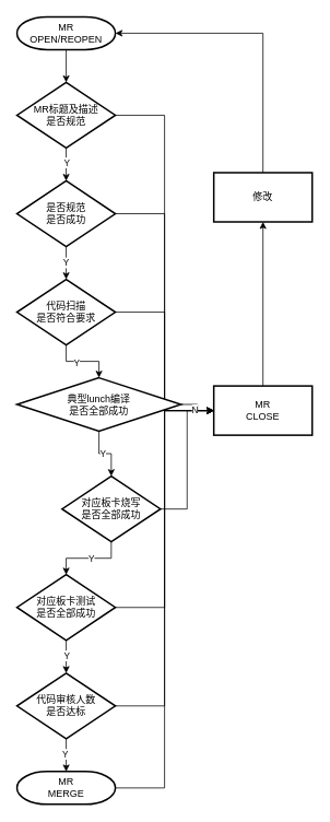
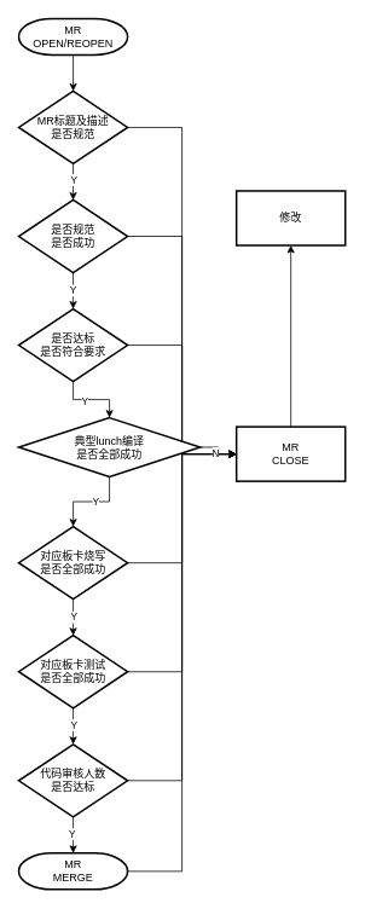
  <mxCell id="0" />
  <mxCell id="1" parent="0" />
  <mxCell id="2" value="" style="edgeStyle=orthogonalEdgeStyle;rounded=0;orthogonalLoop=1;jettySize=auto;html=1;" edge="1" parent="1" source="3" target="7"><mxGeometry relative="1" as="geometry" /></mxCell>
  <mxCell id="3" value="MR&lt;div&gt;OPEN/REOPEN&lt;/div&gt;" style="strokeWidth=2;html=1;shape=mxgraph.flowchart.terminator;whiteSpace=wrap;" vertex="1" parent="1"><mxGeometry x="20" y="20" width="120" height="40" as="geometry" /></mxCell>
  <mxCell id="4" value="" style="edgeStyle=orthogonalEdgeStyle;rounded=0;orthogonalLoop=1;jettySize=auto;html=1;" edge="1" parent="1" source="7" target="11"><mxGeometry relative="1" as="geometry" /></mxCell>
  <mxCell id="5" value="Y" style="edgeLabel;html=1;align=center;verticalAlign=middle;resizable=0;points=[];" vertex="1" connectable="0" parent="4"><mxGeometry x="-0.15" relative="1" as="geometry"><mxPoint as="offset" /></mxGeometry></mxCell>
  <mxCell id="6" style="edgeStyle=orthogonalEdgeStyle;rounded=0;orthogonalLoop=1;jettySize=auto;html=1;exitX=1;exitY=0.5;exitDx=0;exitDy=0;entryX=0;entryY=0.5;entryDx=0;entryDy=0;" edge="1" parent="1" source="7" target="36"><mxGeometry relative="1" as="geometry" /></mxCell>
  <mxCell id="7" value="MR&lt;span style=&quot;background-color: initial;&quot;&gt;标题及描述&lt;/span&gt;&lt;div&gt;&lt;span style=&quot;background-color: initial;&quot;&gt;是否规范&lt;/span&gt;&lt;/div&gt;" style="rhombus;whiteSpace=wrap;html=1;strokeWidth=2;" vertex="1" parent="1"><mxGeometry x="20" y="100" width="120" height="80" as="geometry" /></mxCell>
  <mxCell id="8" value="" style="edgeStyle=orthogonalEdgeStyle;rounded=0;orthogonalLoop=1;jettySize=auto;html=1;" edge="1" parent="1" source="11" target="15"><mxGeometry relative="1" as="geometry" /></mxCell>
  <mxCell id="9" value="Y" style="edgeLabel;html=1;align=center;verticalAlign=middle;resizable=0;points=[];" vertex="1" connectable="0" parent="8"><mxGeometry x="-0.05" y="-1" relative="1" as="geometry"><mxPoint as="offset" /></mxGeometry></mxCell>
  <mxCell id="10" style="edgeStyle=orthogonalEdgeStyle;rounded=0;orthogonalLoop=1;jettySize=auto;html=1;exitX=1;exitY=0.5;exitDx=0;exitDy=0;entryX=0;entryY=0.5;entryDx=0;entryDy=0;" edge="1" parent="1" source="11" target="36"><mxGeometry relative="1" as="geometry" /></mxCell>
  <mxCell id="11" value="是否规范&lt;div&gt;是否成功&lt;/div&gt;" style="rhombus;whiteSpace=wrap;html=1;strokeWidth=2;" vertex="1" parent="1"><mxGeometry x="20" y="220" width="120" height="80" as="geometry" /></mxCell>
  <mxCell id="12" value="" style="edgeStyle=orthogonalEdgeStyle;rounded=0;orthogonalLoop=1;jettySize=auto;html=1;" edge="1" parent="1" source="15" target="19"><mxGeometry relative="1" as="geometry" /></mxCell>
  <mxCell id="13" value="Y" style="edgeLabel;html=1;align=center;verticalAlign=middle;resizable=0;points=[];" vertex="1" connectable="0" parent="12"><mxGeometry x="-0.2" y="-1" relative="1" as="geometry"><mxPoint as="offset" /></mxGeometry></mxCell>
  <mxCell id="14" style="edgeStyle=orthogonalEdgeStyle;rounded=0;orthogonalLoop=1;jettySize=auto;html=1;exitX=1;exitY=0.5;exitDx=0;exitDy=0;entryX=0;entryY=0.5;entryDx=0;entryDy=0;" edge="1" parent="1" source="15" target="36"><mxGeometry relative="1" as="geometry" /></mxCell>
- <mxCell id="15" value="代码扫描&lt;div&gt;是否符合要求&lt;/div&gt;" style="rhombus;whiteSpace=wrap;html=1;strokeWidth=2;" vertex="1" parent="1"><mxGeometry x="20" y="340" width="120" height="80" as="geometry" /></mxCell>
+ <mxCell id="15" value="是否达标&lt;div&gt;是否符合要求&lt;/div&gt;" style="rhombus;whiteSpace=wrap;html=1;strokeWidth=2;" vertex="1" parent="1"><mxGeometry x="20" y="340" width="120" height="80" as="geometry" /></mxCell>
  <mxCell id="16" value="" style="edgeStyle=orthogonalEdgeStyle;rounded=0;orthogonalLoop=1;jettySize=auto;html=1;" edge="1" parent="1" source="19" target="23"><mxGeometry relative="1" as="geometry" /></mxCell>
  <mxCell id="17" value="Y" style="edgeLabel;html=1;align=center;verticalAlign=middle;resizable=0;points=[];" vertex="1" connectable="0" parent="16"><mxGeometry x="-0.1" relative="1" as="geometry"><mxPoint as="offset" /></mxGeometry></mxCell>
  <mxCell id="18" value="" style="edgeStyle=orthogonalEdgeStyle;rounded=0;orthogonalLoop=1;jettySize=auto;html=1;" edge="1" parent="1" source="19" target="36"><mxGeometry relative="1" as="geometry" /></mxCell>
  <mxCell id="19" value="典型lunch编译&lt;div&gt;是否全部成功&lt;/div&gt;" style="rhombus;whiteSpace=wrap;html=1;strokeWidth=2;" vertex="1" parent="1"><mxGeometry x="20" y="460" width="200" height="65" as="geometry" /></mxCell>
  <mxCell id="20" value="" style="edgeStyle=orthogonalEdgeStyle;rounded=0;orthogonalLoop=1;jettySize=auto;html=1;" edge="1" parent="1" source="23" target="27"><mxGeometry relative="1" as="geometry" /></mxCell>
  <mxCell id="21" value="Y" style="edgeLabel;html=1;align=center;verticalAlign=middle;resizable=0;points=[];" vertex="1" connectable="0" parent="20"><mxGeometry x="-0.05" relative="1" as="geometry"><mxPoint as="offset" /></mxGeometry></mxCell>
  <mxCell id="22" style="edgeStyle=orthogonalEdgeStyle;rounded=0;orthogonalLoop=1;jettySize=auto;html=1;entryX=0;entryY=0.5;entryDx=0;entryDy=0;" edge="1" parent="1" source="23" target="36"><mxGeometry relative="1" as="geometry" /></mxCell>
- <mxCell id="23" value="对应板卡&lt;span style=&quot;background-color: initial;&quot;&gt;烧写&lt;/span&gt;&lt;div&gt;&lt;span style=&quot;background-color: initial;&quot;&gt;是否全部成功&lt;/span&gt;&lt;/div&gt;" style="rhombus;whiteSpace=wrap;html=1;strokeWidth=2;" vertex="1" parent="1"><mxGeometry x="75" y="580" width="120" height="80" as="geometry" /></mxCell>
+ <mxCell id="23" value="对应板卡&lt;span style=&quot;background-color: initial;&quot;&gt;烧写&lt;/span&gt;&lt;div&gt;&lt;span style=&quot;background-color: initial;&quot;&gt;是否全部成功&lt;/span&gt;&lt;/div&gt;" style="rhombus;whiteSpace=wrap;html=1;strokeWidth=2;" vertex="1" parent="1"><mxGeometry x="20" y="580" width="120" height="80" as="geometry" /></mxCell>
  <mxCell id="24" value="" style="edgeStyle=orthogonalEdgeStyle;rounded=0;orthogonalLoop=1;jettySize=auto;html=1;" edge="1" parent="1" source="27" target="31"><mxGeometry relative="1" as="geometry" /></mxCell>
  <mxCell id="25" value="Y" style="edgeLabel;html=1;align=center;verticalAlign=middle;resizable=0;points=[];" vertex="1" connectable="0" parent="24"><mxGeometry x="-0.1" y="1" relative="1" as="geometry"><mxPoint x="-1" as="offset" /></mxGeometry></mxCell>
  <mxCell id="26" style="edgeStyle=orthogonalEdgeStyle;rounded=0;orthogonalLoop=1;jettySize=auto;html=1;exitX=1;exitY=0.5;exitDx=0;exitDy=0;entryX=0;entryY=0.5;entryDx=0;entryDy=0;" edge="1" parent="1" source="27" target="36"><mxGeometry relative="1" as="geometry" /></mxCell>
  <mxCell id="27" value="对应板卡&lt;span style=&quot;background-color: initial;&quot;&gt;测试&lt;/span&gt;&lt;div&gt;&lt;span style=&quot;background-color: initial;&quot;&gt;是否全部成功&lt;/span&gt;&lt;/div&gt;" style="rhombus;whiteSpace=wrap;html=1;strokeWidth=2;" vertex="1" parent="1"><mxGeometry x="20" y="700" width="120" height="80" as="geometry" /></mxCell>
  <mxCell id="28" value="" style="edgeStyle=orthogonalEdgeStyle;rounded=0;orthogonalLoop=1;jettySize=auto;html=1;" edge="1" parent="1" source="31" target="34"><mxGeometry relative="1" as="geometry" /></mxCell>
  <mxCell id="29" value="Y" style="edgeLabel;html=1;align=center;verticalAlign=middle;resizable=0;points=[];" vertex="1" connectable="0" parent="28"><mxGeometry x="-0.1" y="-2" relative="1" as="geometry"><mxPoint as="offset" /></mxGeometry></mxCell>
  <mxCell id="30" style="edgeStyle=orthogonalEdgeStyle;rounded=0;orthogonalLoop=1;jettySize=auto;html=1;exitX=1;exitY=0.5;exitDx=0;exitDy=0;entryX=0;entryY=0.5;entryDx=0;entryDy=0;" edge="1" parent="1" source="31" target="36"><mxGeometry relative="1" as="geometry" /></mxCell>
  <mxCell id="31" value="代码审核人数&lt;div&gt;是否达标&lt;/div&gt;" style="rhombus;whiteSpace=wrap;html=1;strokeWidth=2;" vertex="1" parent="1"><mxGeometry x="20" y="820" width="120" height="80" as="geometry" /></mxCell>
  <mxCell id="32" style="edgeStyle=orthogonalEdgeStyle;rounded=0;orthogonalLoop=1;jettySize=auto;html=1;entryX=0;entryY=0.5;entryDx=0;entryDy=0;" edge="1" parent="1" source="34" target="36"><mxGeometry relative="1" as="geometry" /></mxCell>
  <mxCell id="33" value="N" style="edgeLabel;html=1;align=center;verticalAlign=middle;resizable=0;points=[];" vertex="1" connectable="0" parent="32"><mxGeometry x="0.918" y="2" relative="1" as="geometry"><mxPoint as="offset" /></mxGeometry></mxCell>
  <mxCell id="34" value="MR&lt;div&gt;MERGE&lt;/div&gt;" style="strokeWidth=2;html=1;shape=mxgraph.flowchart.terminator;whiteSpace=wrap;" vertex="1" parent="1"><mxGeometry x="20" y="940" width="120" height="40" as="geometry" /></mxCell>
  <mxCell id="35" value="" style="edgeStyle=orthogonalEdgeStyle;rounded=0;orthogonalLoop=1;jettySize=auto;html=1;" edge="1" parent="1" source="36" target="38"><mxGeometry relative="1" as="geometry" /></mxCell>
  <mxCell id="36" value="MR&lt;div&gt;CLOSE&lt;/div&gt;" style="whiteSpace=wrap;html=1;strokeWidth=2;" vertex="1" parent="1"><mxGeometry x="260" y="470" width="120" height="60" as="geometry" /></mxCell>
- <mxCell id="37" value="" style="edgeStyle=orthogonalEdgeStyle;rounded=0;orthogonalLoop=1;jettySize=auto;html=1;entryX=1;entryY=0.5;entryDx=0;entryDy=0;entryPerimeter=0;exitX=0.5;exitY=0;exitDx=0;exitDy=0;" edge="1" parent="1" source="38" target="3"><mxGeometry relative="1" as="geometry"><mxPoint x="280" y="220" as="targetPoint" /><Array as="points"><mxPoint x="320" y="40" /></Array></mxGeometry></mxCell>
  <mxCell id="38" value="修改" style="whiteSpace=wrap;html=1;strokeWidth=2;" vertex="1" parent="1"><mxGeometry x="260" y="210" width="120" height="60" as="geometry" /></mxCell>
